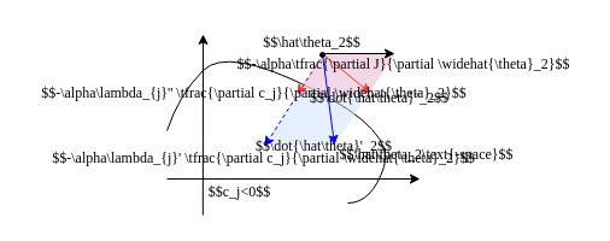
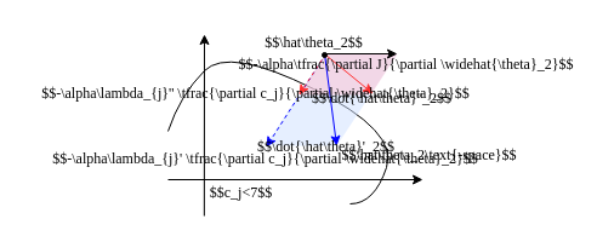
  <mxCell id="0" />
  <mxCell id="1" style="locked=1;" parent="0" />
  <mxCell id="2" value="" style="endArrow=classic;html=1;rounded=0;" parent="1" edge="1"><mxGeometry width="50" height="50" relative="1" as="geometry"><mxPoint x="138" y="148" as="sourcePoint" /><mxPoint x="348" y="148" as="targetPoint" /></mxGeometry></mxCell>
  <mxCell id="3" value="" style="endArrow=classic;html=1;rounded=0;" parent="1" edge="1"><mxGeometry width="50" height="50" relative="1" as="geometry"><mxPoint x="167.84" y="178" as="sourcePoint" /><mxPoint x="168" y="28" as="targetPoint" /></mxGeometry></mxCell>
  <mxCell id="4" value="" style="curved=1;endArrow=none;html=1;rounded=0;startFill=0;" parent="1" edge="1"><mxGeometry width="50" height="50" relative="1" as="geometry"><mxPoint x="138" y="108" as="sourcePoint" /><mxPoint x="288" y="168" as="targetPoint" /><Array as="points"><mxPoint x="148" y="78" /><mxPoint x="188" y="38" /><mxPoint x="328" y="108" /><mxPoint x="308" y="168" /></Array></mxGeometry></mxCell>
  <mxCell id="5" value="plane" style="locked=1;" parent="0" />
  <mxCell id="6" value="" style="shape=parallelogram;perimeter=parallelogramPerimeter;whiteSpace=wrap;html=1;fixedSize=1;size=50;fillColor=#CEE0FF;strokeColor=none;opacity=50;" parent="5" vertex="1"><mxGeometry x="218" y="44" width="109" height="76" as="geometry" /></mxCell>
  <mxCell id="7" value="" style="shape=parallelogram;perimeter=parallelogramPerimeter;whiteSpace=wrap;html=1;fixedSize=1;size=22;fillColor=#FFBFD0;strokeColor=none;fillStyle=auto;opacity=50;" parent="5" vertex="1"><mxGeometry x="246" y="44" width="81" height="34" as="geometry" /></mxCell>
  <mxCell id="8" value="Untitled Layer" style="locked=1;" parent="0" />
  <mxCell id="9" value="" style="endArrow=classic;html=1;rounded=0;fillColor=#e51400;strokeColor=#0000FF;dashed=1;" parent="8" edge="1"><mxGeometry width="50" height="50" relative="1" as="geometry"><mxPoint x="268" y="44" as="sourcePoint" /><mxPoint x="219" y="121" as="targetPoint" /></mxGeometry></mxCell>
  <mxCell id="10" value="" style="endArrow=classic;html=1;rounded=0;" parent="8" edge="1"><mxGeometry width="50" height="50" relative="1" as="geometry"><mxPoint x="267" y="44" as="sourcePoint" /><mxPoint x="327" y="44" as="targetPoint" /></mxGeometry></mxCell>
  <mxCell id="11" value="" style="endArrow=classic;html=1;rounded=0;fillColor=#d5e8d4;strokeColor=#FF3333;dashed=1;" parent="8" edge="1"><mxGeometry width="50" height="50" relative="1" as="geometry"><mxPoint x="268" y="44" as="sourcePoint" /><mxPoint x="246" y="78" as="targetPoint" /></mxGeometry></mxCell>
  <mxCell id="12" value="" style="endArrow=classic;html=1;rounded=0;strokeColor=light-dark(#0000ff, #ededed);" parent="8" edge="1"><mxGeometry width="50" height="50" relative="1" as="geometry"><mxPoint x="267" y="44" as="sourcePoint" /><mxPoint x="277" y="120" as="targetPoint" /></mxGeometry></mxCell>
  <mxCell id="13" value="" style="endArrow=classic;html=1;rounded=0;strokeColor=light-dark(#ff3333, #ededed);" parent="8" edge="1"><mxGeometry width="50" height="50" relative="1" as="geometry"><mxPoint x="268" y="45" as="sourcePoint" /><mxPoint x="307" y="77" as="targetPoint" /></mxGeometry></mxCell>
  <mxCell id="14" value="" style="ellipse;whiteSpace=wrap;html=1;fillColor=#000000;" parent="8" vertex="1"><mxGeometry x="265" y="43" width="4" height="4" as="geometry" /></mxCell>
  <mxCell id="15" value="math" style="" parent="0" />
  <mxCell id="16" value="$$\hat\theta_2$$" style="text;html=1;align=center;verticalAlign=middle;resizable=0;points=[];autosize=1;strokeColor=none;fillColor=none;fontSize=12;horizontal=1;fontFamily=Times New Roman;" parent="15" vertex="1"><mxGeometry x="208" y="20" width="100" height="30" as="geometry" /></mxCell>
  <mxCell id="17" value="$$-\alpha\tfrac{\partial J}{\partial \widehat{\theta}_2}$$" style="text;html=1;align=center;verticalAlign=middle;resizable=0;points=[];autosize=1;strokeColor=none;fillColor=none;fontSize=12;horizontal=1;fontFamily=Times New Roman;" parent="15" vertex="1"><mxGeometry x="184" y="38" width="300" height="30" as="geometry" /></mxCell>
  <mxCell id="18" value="$$-\alpha\lambda_{j}' \tfrac{\partial c_j}{\partial \widehat{\theta}_2}$$" style="text;html=1;align=center;verticalAlign=middle;resizable=0;points=[];autosize=1;strokeColor=none;fillColor=none;fontSize=12;horizontal=1;fontFamily=Times New Roman;" parent="15" vertex="1"><mxGeometry x="33" y="116" width="370" height="30" as="geometry" /></mxCell>
  <mxCell id="19" value="$$\dot{\hat\theta}'_2$$" style="text;html=1;align=center;verticalAlign=middle;resizable=0;points=[];autosize=1;strokeColor=none;fillColor=none;fontSize=12;horizontal=1;fontFamily=Times New Roman;" parent="15" vertex="1"><mxGeometry x="198" y="106" width="140" height="30" as="geometry" /></mxCell>
  <mxCell id="20" value="$$\hat\theta_2\text{-space}$$" style="text;html=1;align=center;verticalAlign=middle;resizable=0;points=[];autosize=1;strokeColor=none;fillColor=none;fontSize=12;horizontal=1;fontFamily=Times New Roman;" parent="15" vertex="1"><mxGeometry x="268" y="113" width="170" height="30" as="geometry" /></mxCell>
  <mxCell id="21" value="$$-\alpha\lambda_{j}'' \tfrac{\partial c_j}{\partial \widehat{\theta}_2}$$" style="text;html=1;align=center;verticalAlign=middle;resizable=0;points=[];autosize=1;strokeColor=none;fillColor=none;fontSize=12;horizontal=1;fontFamily=Times New Roman;" parent="15" vertex="1"><mxGeometry x="20" y="62" width="380" height="30" as="geometry" /></mxCell>
  <mxCell id="22" value="$$\dot{\hat\theta}''_2$$" style="text;html=1;align=center;verticalAlign=middle;resizable=0;points=[];autosize=1;strokeColor=none;fillColor=none;fontSize=12;horizontal=1;fontFamily=Times New Roman;" parent="15" vertex="1"><mxGeometry x="244" y="66" width="140" height="30" as="geometry" /></mxCell>
- <mxCell id="23" value="$$c_j&amp;lt;0$$" style="text;html=1;align=center;verticalAlign=middle;resizable=0;points=[];autosize=1;strokeColor=none;fillColor=none;fontSize=12;horizontal=1;fontFamily=Times New Roman;" parent="15" vertex="1"><mxGeometry x="163" y="144" width="70" height="30" as="geometry" /></mxCell>
+ <mxCell id="23" value="$$c_j&amp;lt;7$$" style="text;html=1;align=center;verticalAlign=middle;resizable=0;points=[];autosize=1;strokeColor=none;fillColor=none;fontSize=12;horizontal=1;fontFamily=Times New Roman;" parent="15" vertex="1"><mxGeometry x="163" y="144" width="70" height="30" as="geometry" /></mxCell>
